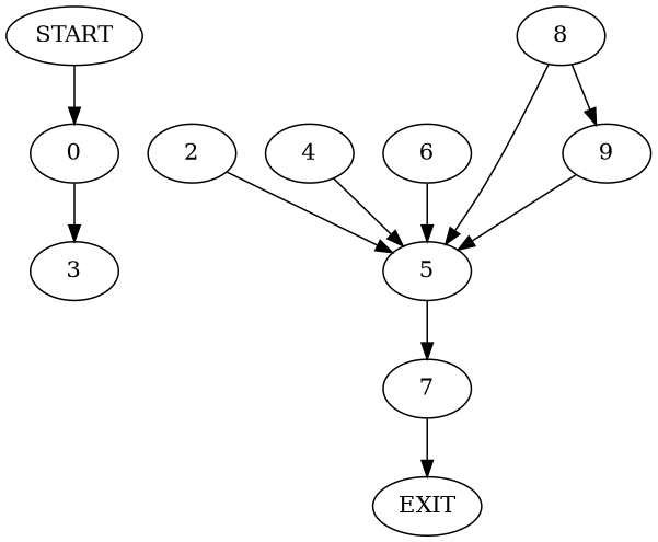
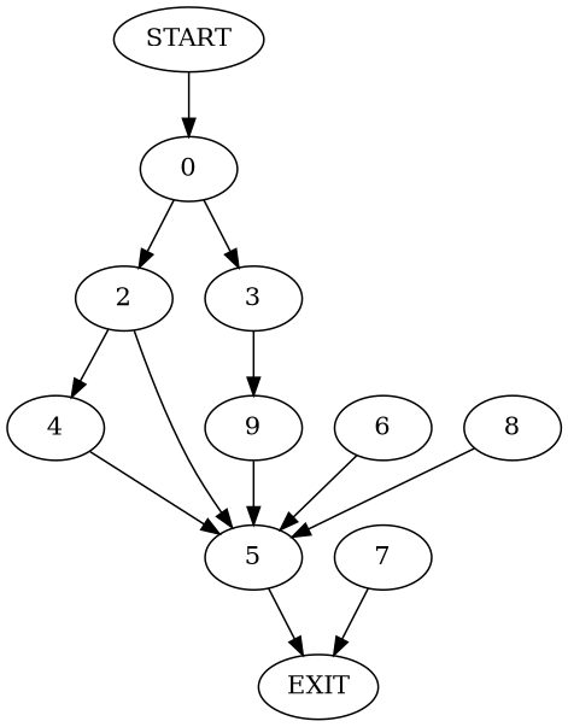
  digraph {
    n1 [label=START]
    n2 [label=0]
    2
    3
    n5 [label=EXIT]
    4
    5
    7
    6
    8
    9
    n1 -> n2
+   n2 -> 2
    n2 -> 3
+   2 -> 4
    2 -> 5
    4 -> 5
-   5 -> 7
+   5 -> n5
    7 -> n5
    6 -> 5
    8 -> 5
-   8 -> 9
+   3 -> 9
    9 -> 5
  }
